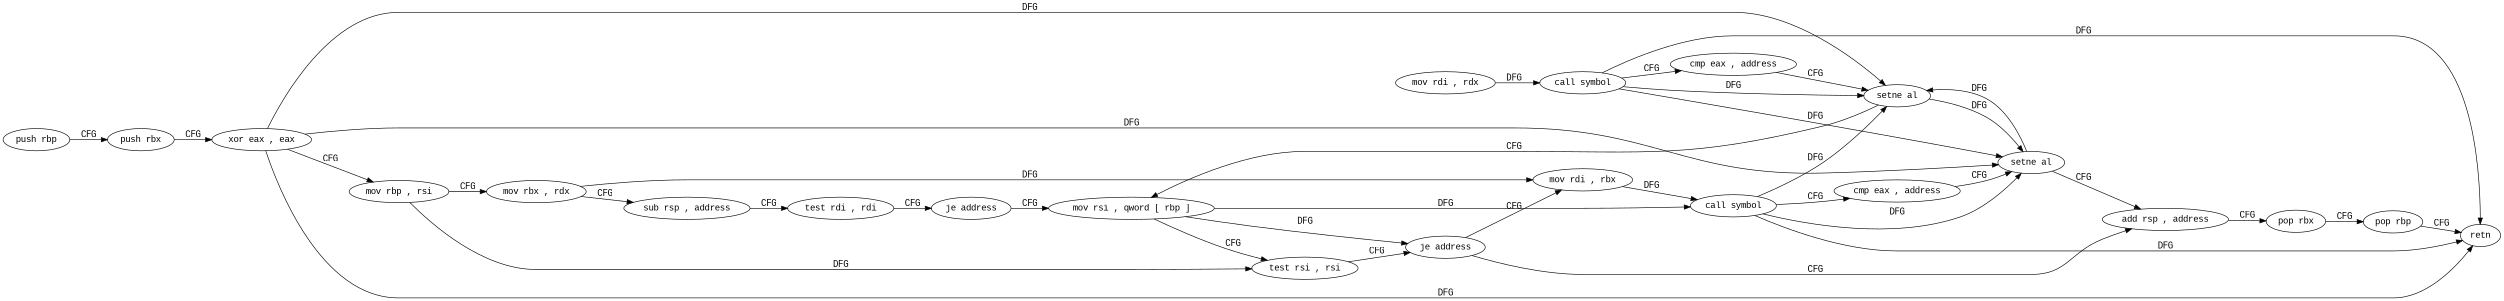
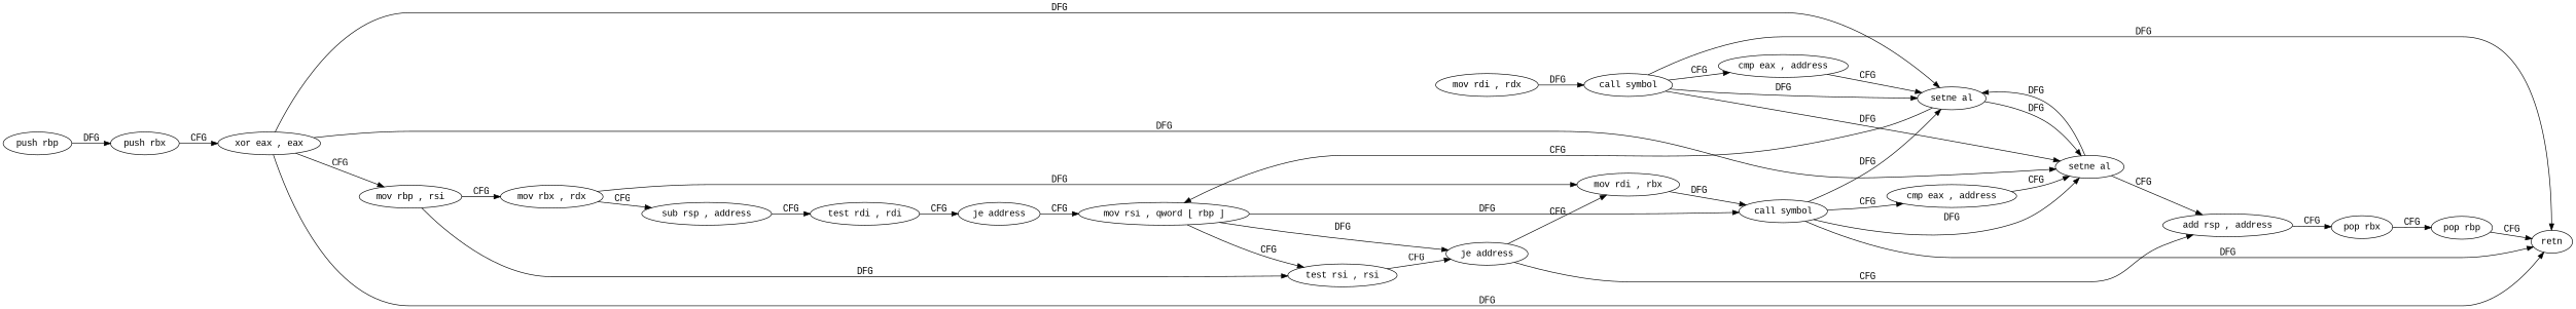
  digraph {
    fontname="Liberation Mono"
    rankdir=LR
    node [fontname="Liberation Mono"]
    edge [fontname="Liberation Mono"]
    n1 [label="push rbp"]
    n2 [label="push rbx"]
    n3 [label="xor eax , eax"]
    n4 [label="mov rbp , rsi"]
    n5 [label="setne al"]
    n6 [label=retn]
    n7 [label="setne al"]
    n8 [label="mov rbx , rdx"]
    n9 [label="test rsi , rsi"]
    n10 [label="mov rsi , qword [ rbp ]"]
    n11 [label="add rsp , address"]
    n12 [label="sub rsp , address"]
    n13 [label="mov rdi , rbx"]
    n14 [label="je address"]
    n15 [label="call symbol"]
    n16 [label="test rdi , rdi"]
    n17 [label="je address"]
    n18 [label="cmp eax , address"]
    n19 [label="mov rdi , rdx"]
    n20 [label="call symbol"]
    n21 [label="cmp eax , address"]
    n22 [label="pop rbx"]
    n23 [label="pop rbp"]
-   n1 -> n2 [label=CFG]
+   n1 -> n2 [label=DFG]
    n2 -> n3 [label=CFG]
    n3 -> n4 [label=CFG]
    n3 -> n5 [label=DFG]
    n3 -> n6 [label=DFG]
    n3 -> n7 [label=DFG]
    n4 -> n8 [label=CFG]
    n4 -> n9 [label=DFG]
    n5 -> n7 [label=DFG]
    n5 -> n10 [label=CFG]
    n7 -> n5 [label=DFG]
    n7 -> n11 [label=CFG]
    n8 -> n12 [label=CFG]
    n8 -> n13 [label=DFG]
    n9 -> n14 [label=CFG]
    n10 -> n9 [label=CFG]
    n10 -> n14 [label=DFG]
    n10 -> n15 [label=DFG]
    n11 -> n22 [label=CFG]
    n12 -> n16 [label=CFG]
    n13 -> n15 [label=DFG]
    n14 -> n11 [label=CFG]
    n14 -> n13 [label=CFG]
    n15 -> n5 [label=DFG]
    n15 -> n6 [label=DFG]
    n15 -> n7 [label=DFG]
    n15 -> n18 [label=CFG]
    n16 -> n17 [label=CFG]
    n17 -> n10 [label=CFG]
    n18 -> n7 [label=CFG]
    n19 -> n20 [label=DFG]
    n20 -> n5 [label=DFG]
    n20 -> n6 [label=DFG]
    n20 -> n7 [label=DFG]
    n20 -> n21 [label=CFG]
    n21 -> n5 [label=CFG]
    n22 -> n23 [label=CFG]
    n23 -> n6 [label=CFG]
  }
